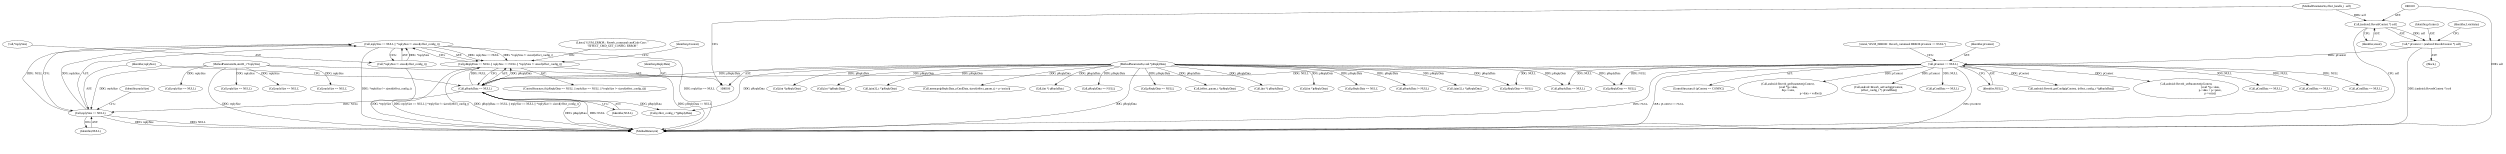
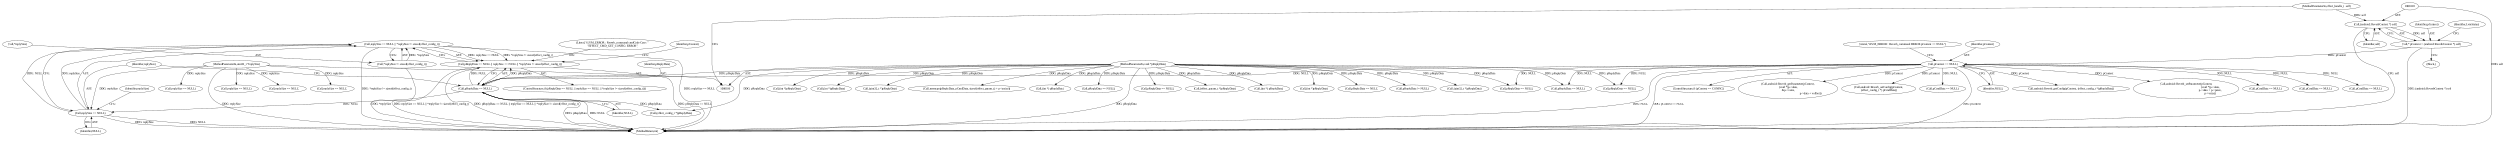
  digraph {
    fontname="Liberation Serif"
    node [fontname="Liberation Serif"]
    edge [fontname="Liberation Serif"]
    n1 [label="(Call,replySize == NULL || *replySize != sizeof(effect_config_t))"]
    n2 [label="(Call,replySize == NULL)"]
    n3 [label="(Call,*replySize != sizeof(effect_config_t))"]
    n4 [label="(Call,pReplyData == NULL || replySize == NULL || *replySize != sizeof(effect_config_t))"]
    n5 [label="(MethodReturn,int)"]
    n6 [label="(Identifier,NULL)"]
    n7 [label="(Call,pReplyData == NULL)"]
    n8 [label="(ControlStructure,if (pReplyData == NULL || replySize == NULL || *replySize != sizeof(effect_config_t)))"]
    n9 [label="(MethodParameterIn,uint32_t *replySize)"]
    n10 [label="(Call,replySize == NULL)"]
    n11 [label="(Call,replySize == NULL)"]
    n12 [label="(Call,replySize == NULL)"]
    n13 [label="(Call,replySize == NULL)"]
    1000106
    n15 [label="(Identifier,NULL)"]
    n16 [label="(Call,(effect_config_t *)pReplyData)"]
    n17 [label="(MethodParameterIn,void *pReplyData)"]
    n18 [label="(Call,(int *) pReplyData)"]
    n19 [label="(Call,pReplyData == NULL)"]
    n20 [label="(Call,pReplyData == NULL)"]
    n21 [label="(Call,(effect_param_t *)pReplyData)"]
    n22 [label="(Call,pReplyData == NULL)"]
    n23 [label="(Call,(int *) pReplyData)"]
    n24 [label="(Call,(int *)pReplyData)"]
    n25 [label="(Call,pReplyData == NULL)"]
    n26 [label="(Call,pReplyData != NULL)"]
    n27 [label="(Call,(uint32_t *)pReplyData)"]
    n28 [label="(Call,pReplyData == NULL)"]
    n29 [label="(Call,(int *)pReplyData)"]
    n30 [label="(Call,(int *)pReplyData)"]
    n31 [label="(Call,pReplyData == NULL)"]
    n32 [label="(Call,(uint32_t *)pReplyData)"]
    n33 [label="(Call,memcpy(pReplyData, pCmdData, sizeof(effect_param_t) + p->psize))"]
    n34 [label="(Call,pContext == NULL)"]
    n35 [label="(Identifier,NULL)"]
    n36 [label="(ControlStructure,if (pContext == CONFIG))"]
    n37 [label="(Call,android::Reverb_getParameter(pContext,\n (void *)p->data,\n &p->vsize,\n                                                          p->data + voffset))"]
    n38 [label="(Call,android::Reverb_setConfig(pContext,\n (effect_config_t *) pCmdData))"]
    n39 [label="(Call,pCmdData == NULL)"]
    n40 [label="(Call,android::Reverb_getConfig(pContext, (effect_config_t *)pReplyData))"]
    n41 [label="(Call,android::Reverb_setParameter(pContext,\n                                                              (void *)p->data,\n                                                              p->data + p->psize,\n                                                              p->vsize))"]
    n42 [label="(Call,pCmdData == NULL)"]
    n43 [label="(Call,pCmdData == NULL)"]
    n44 [label="(Call,pCmdData == NULL)"]
    n45 [label="(Call,* pContext = (android::ReverbContext *) self)"]
    n46 [label="(Call,(android::ReverbContext *) self)"]
    n47 [label="(Block,)"]
-   n48 [label="(Identifier,sizeof)"]
+   n48 [label="(Identifier,self)"]
    n49 [label="(MethodParameterIn,effect_handle_t  self)"]
    n50 [label="(Literal,\"\tLVM_ERROR : Reverb_command cmdCode Case: \"\n \"EFFECT_CMD_GET_CONFIG: ERROR\")"]
    n51 [label="(Identifier,pContext)"]
    n52 [label="(Call,*replySize)"]
    n53 [label="(Identifier,LvmStatus)"]
    n54 [label="(Identifier,replySize)"]
    n55 [label="(Identifier,pReplyData)"]
    n56 [label="(Identifier,pContext)"]
    n57 [label="(Identifier,pContext)"]
    n58 [label="(Identifier,replySize)"]
    n59 [label="(Literal,\"\tLVM_ERROR : Reverb_command ERROR pContext == NULL\")"]
    1000118
    n1 -> n2 [label="CFG: "]
    n1 -> n3 [label="CFG: "]
    n1 -> n4 [label="AST: "]
    n1 -> n4 [label="DDG: replySize == NULL"]
    n1 -> n4 [label="DDG: *replySize != sizeof(effect_config_t)"]
    n1 -> n5 [label="DDG: *replySize != sizeof(effect_config_t)"]
    n1 -> n5 [label="DDG: replySize == NULL"]
    n2 -> n1 [label="AST: "]
    n2 -> n1 [label="DDG: replySize"]
    n2 -> n1 [label="DDG: NULL"]
    n2 -> n5 [label="DDG: NULL"]
    n2 -> n5 [label="DDG: replySize"]
    n2 -> n6 [label="CFG: "]
    n3 -> n1 [label="AST: "]
    n3 -> n1 [label="DDG: *replySize"]
    n3 -> n5 [label="DDG: *replySize"]
    n4 -> n1 [label="CFG: "]
    n4 -> n5 [label="DDG: pReplyData == NULL || replySize == NULL || *replySize != sizeof(effect_config_t)"]
    n4 -> n5 [label="DDG: pReplyData == NULL"]
    n4 -> n5 [label="DDG: replySize == NULL || *replySize != sizeof(effect_config_t)"]
    n4 -> n7 [label="CFG: "]
    n4 -> n8 [label="AST: "]
    n6 -> n2 [label="AST: "]
    n7 -> n2 [label="DDG: NULL"]
    n7 -> n4 [label="AST: "]
    n7 -> n4 [label="DDG: pReplyData"]
    n7 -> n4 [label="DDG: NULL"]
    n7 -> n5 [label="DDG: NULL"]
    n7 -> n5 [label="DDG: pReplyData"]
    n7 -> n15 [label="CFG: "]
    n7 -> n16 [label="DDG: pReplyData"]
    n9 -> n2 [label="DDG: replySize"]
    n9 -> n5 [label="DDG: replySize"]
    n9 -> n10 [label="DDG: replySize"]
    n9 -> n11 [label="DDG: replySize"]
    n9 -> n12 [label="DDG: replySize"]
    n9 -> n13 [label="DDG: replySize"]
    n9 -> 1000106 [label="AST: "]
    n15 -> n7 [label="AST: "]
    n17 -> n5 [label="DDG: pReplyData"]
    n17 -> n7 [label="DDG: pReplyData"]
    n17 -> 1000106 [label="AST: "]
    n17 -> n16 [label="DDG: pReplyData"]
    n17 -> n18 [label="DDG: pReplyData"]
    n17 -> n19 [label="DDG: pReplyData"]
    n17 -> n20 [label="DDG: pReplyData"]
    n17 -> n21 [label="DDG: pReplyData"]
    n17 -> n22 [label="DDG: pReplyData"]
    n17 -> n23 [label="DDG: pReplyData"]
    n17 -> n24 [label="DDG: pReplyData"]
    n17 -> n25 [label="DDG: pReplyData"]
    n17 -> n26 [label="DDG: pReplyData"]
    n17 -> n27 [label="DDG: pReplyData"]
    n17 -> n28 [label="DDG: pReplyData"]
    n17 -> n29 [label="DDG: pReplyData"]
    n17 -> n30 [label="DDG: pReplyData"]
    n17 -> n31 [label="DDG: pReplyData"]
    n17 -> n32 [label="DDG: pReplyData"]
    n17 -> n33 [label="DDG: pReplyData"]
    n34 -> n5 [label="DDG: pContext == NULL"]
    n34 -> n5 [label="DDG: pContext"]
    n34 -> n5 [label="DDG: NULL"]
    n34 -> n7 [label="DDG: NULL"]
    n34 -> n22 [label="DDG: NULL"]
    n34 -> n28 [label="DDG: NULL"]
    n34 -> n31 [label="DDG: NULL"]
    n34 -> n35 [label="CFG: "]
    n34 -> n36 [label="AST: "]
    n34 -> n37 [label="DDG: pContext"]
    n34 -> n38 [label="DDG: pContext"]
    n34 -> n39 [label="DDG: NULL"]
    n34 -> n40 [label="DDG: pContext"]
    n34 -> n41 [label="DDG: pContext"]
    n34 -> n42 [label="DDG: NULL"]
    n34 -> n43 [label="DDG: NULL"]
    n34 -> n44 [label="DDG: NULL"]
    n35 -> n34 [label="AST: "]
    n45 -> n5 [label="DDG: (android::ReverbContext *) self"]
    n45 -> n34 [label="DDG: pContext"]
-   n45 -> n47 [label="AST: "]
+   n45 -> n46 [label="CFG: "]
+   n45 -> n47 [label="CFG: "]
    n46 -> n5 [label="CFG: self"]
    n46 -> n45 [label="AST: "]
    n46 -> n45 [label="DDG: self"]
    n46 -> n48 [label="CFG: "]
    n48 -> n46 [label="AST: "]
    n49 -> 1000106 [label="CFG: "]
    n49 -> n46 [label="DDG: self"]
    n50 -> n4 [label="CFG: "]
    n51 -> n45 [label="AST: "]
    n52 -> n3 [label="AST: "]
    n53 -> n45 [label="CFG: "]
    n54 -> n2 [label="CFG: "]
    n55 -> n7 [label="AST: "]
    n56 -> n34 [label="AST: "]
    n57 -> n4 [label="CFG: "]
    n58 -> n2 [label="AST: "]
    n58 -> n7 [label="CFG: "]
    n59 -> n34 [label="CFG: "]
    1000118 -> n5 [label="DDG: self"]
    1000118 -> n46 [label="AST: "]
  }
